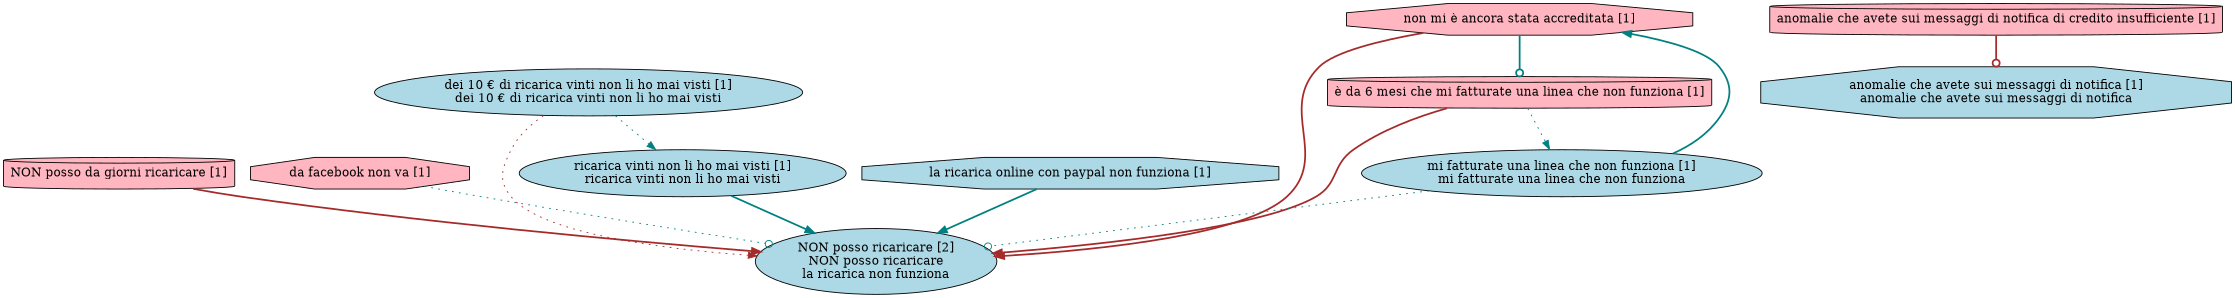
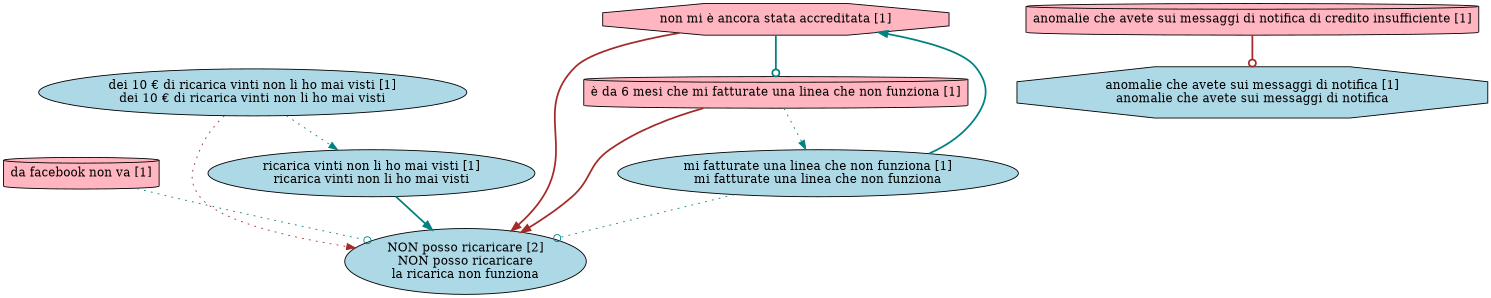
  digraph {
    node [fillcolor=lightblue shape=cylinder style=filled]
    edge [arrowhead=normal color=teal style=bold]
-   "NON posso da giorni ricaricare [1]" [fillcolor=lightpink]
    "NON posso ricaricare [2]\nNON posso ricaricare\nla ricarica non funziona" [shape=ellipse]
    "anomalie che avete sui messaggi di notifica di credito insufficiente [1]" [fillcolor=lightpink]
    "anomalie che avete sui messaggi di notifica [1]\nanomalie che avete sui messaggi di notifica" [shape=octagon]
-   "da facebook non va [1]" [fillcolor=lightpink shape=octagon]
+   "da facebook non va [1]" [fillcolor=lightpink]
    "ricarica vinti non li ho mai visti [1]\nricarica vinti non li ho mai visti" [shape=ellipse]
    "dei 10 € di ricarica vinti non li ho mai visti [1]\ndei 10 € di ricarica vinti non li ho mai visti" [shape=ellipse]
-   "la ricarica online con paypal non funziona [1]" [shape=octagon]
    "non mi è ancora stata accreditata [1]" [fillcolor=lightpink shape=octagon]
    "è da 6 mesi che mi fatturate una linea che non funziona [1]" [fillcolor=lightpink]
    "mi fatturate una linea che non funziona [1]\nmi fatturate una linea che non funziona" [shape=ellipse]
-   "NON posso da giorni ricaricare [1]" -> "NON posso ricaricare [2]\nNON posso ricaricare\nla ricarica non funziona" [color=brown]
    "anomalie che avete sui messaggi di notifica di credito insufficiente [1]" -> "anomalie che avete sui messaggi di notifica [1]\nanomalie che avete sui messaggi di notifica" [arrowhead=odot color=brown]
    "da facebook non va [1]" -> "NON posso ricaricare [2]\nNON posso ricaricare\nla ricarica non funziona" [arrowhead=odot style=dotted]
    "ricarica vinti non li ho mai visti [1]\nricarica vinti non li ho mai visti" -> "NON posso ricaricare [2]\nNON posso ricaricare\nla ricarica non funziona"
    "dei 10 € di ricarica vinti non li ho mai visti [1]\ndei 10 € di ricarica vinti non li ho mai visti" -> "NON posso ricaricare [2]\nNON posso ricaricare\nla ricarica non funziona" [color=brown style=dotted]
    "dei 10 € di ricarica vinti non li ho mai visti [1]\ndei 10 € di ricarica vinti non li ho mai visti" -> "ricarica vinti non li ho mai visti [1]\nricarica vinti non li ho mai visti" [style=dotted]
-   "la ricarica online con paypal non funziona [1]" -> "NON posso ricaricare [2]\nNON posso ricaricare\nla ricarica non funziona"
    "non mi è ancora stata accreditata [1]" -> "NON posso ricaricare [2]\nNON posso ricaricare\nla ricarica non funziona" [color=brown]
    "non mi è ancora stata accreditata [1]" -> "è da 6 mesi che mi fatturate una linea che non funziona [1]" [arrowhead=odot]
    "è da 6 mesi che mi fatturate una linea che non funziona [1]" -> "NON posso ricaricare [2]\nNON posso ricaricare\nla ricarica non funziona" [color=brown]
    "è da 6 mesi che mi fatturate una linea che non funziona [1]" -> "mi fatturate una linea che non funziona [1]\nmi fatturate una linea che non funziona" [style=dotted]
    "mi fatturate una linea che non funziona [1]\nmi fatturate una linea che non funziona" -> "NON posso ricaricare [2]\nNON posso ricaricare\nla ricarica non funziona" [arrowhead=odot style=dotted]
    "mi fatturate una linea che non funziona [1]\nmi fatturate una linea che non funziona" -> "non mi è ancora stata accreditata [1]"
  }
